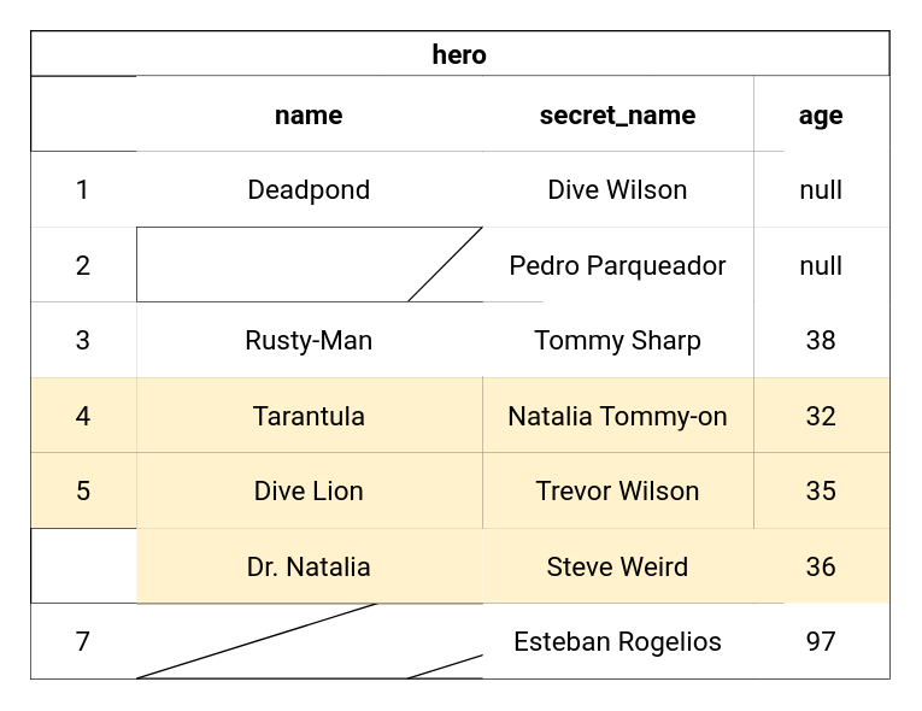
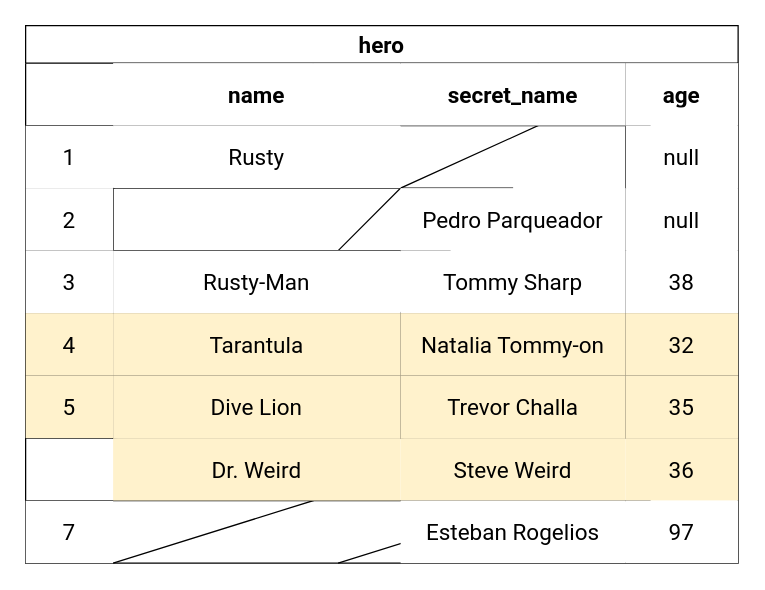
  <mxCell id="0" />
  <mxCell id="1" parent="0" />
  <mxCell id="2" value="&lt;font face=&quot;Roboto&quot; data-font-src=&quot;https://fonts.googleapis.com/css?family=Roboto&quot; style=&quot;font-size: 18px&quot;&gt;hero&lt;/font&gt;" style="shape=table;html=1;whiteSpace=wrap;startSize=30;container=1;collapsible=0;childLayout=tableLayout;fontStyle=1;align=center;fillColor=#FFFFFF;" parent="1" vertex="1"><mxGeometry x="20" y="20" width="570" height="430" as="geometry" /></mxCell>
  <mxCell id="3" value="" style="shape=partialRectangle;html=1;whiteSpace=wrap;collapsible=0;dropTarget=0;pointerEvents=0;fillColor=none;top=0;left=0;bottom=0;right=0;points=[[0,0.5],[1,0.5]];portConstraint=eastwest;" parent="2" vertex="1"><mxGeometry y="30" width="570" height="50" as="geometry" /></mxCell>
  <mxCell id="4" value="&lt;font style=&quot;font-size: 18px&quot; face=&quot;Roboto&quot; data-font-src=&quot;https://fonts.googleapis.com/css?family=Roboto&quot;&gt;&lt;b&gt;name&lt;/b&gt;&lt;/font&gt;" style="shape=partialRectangle;html=1;whiteSpace=wrap;connectable=0;fillColor=#FFFFFF;top=0;left=0;bottom=0;right=0;overflow=hidden;" parent="3" vertex="1"><mxGeometry x="70" width="230" height="50" as="geometry" /></mxCell>
  <mxCell id="5" value="&lt;font style=&quot;font-size: 18px&quot; face=&quot;Roboto&quot; data-font-src=&quot;https://fonts.googleapis.com/css?family=Roboto&quot;&gt;&lt;b&gt;secret_name&lt;/b&gt;&lt;/font&gt;" style="shape=partialRectangle;html=1;whiteSpace=wrap;connectable=0;fillColor=#FFFFFF;top=0;left=0;bottom=0;right=0;overflow=hidden;" parent="3" vertex="1"><mxGeometry x="300" width="180" height="50" as="geometry" /></mxCell>
  <mxCell id="6" value="&lt;font style=&quot;font-size: 18px&quot; face=&quot;Roboto&quot; data-font-src=&quot;https://fonts.googleapis.com/css?family=Roboto&quot;&gt;&lt;b&gt;age&lt;/b&gt;&lt;/font&gt;" style="shape=partialRectangle;html=1;whiteSpace=wrap;connectable=0;fillColor=#FFFFFF;top=0;left=0;bottom=0;right=0;overflow=hidden;" parent="3" vertex="1"><mxGeometry x="480" width="90" height="50" as="geometry" /></mxCell>
  <mxCell id="7" value="" style="shape=partialRectangle;html=1;whiteSpace=wrap;collapsible=0;dropTarget=0;pointerEvents=0;fillColor=none;top=0;left=0;bottom=0;right=0;points=[[0,0.5],[1,0.5]];portConstraint=eastwest;" parent="2" vertex="1"><mxGeometry y="80" width="570" height="50" as="geometry" /></mxCell>
  <mxCell id="8" value="&lt;span style=&quot;font-weight: normal&quot;&gt;&lt;font style=&quot;font-size: 18px&quot; face=&quot;Roboto&quot; data-font-src=&quot;https://fonts.googleapis.com/css?family=Roboto&quot;&gt;1&lt;/font&gt;&lt;/span&gt;" style="shape=partialRectangle;html=1;whiteSpace=wrap;connectable=0;top=0;left=0;bottom=0;right=0;overflow=hidden;fontStyle=1;" parent="7" vertex="1"><mxGeometry width="70" height="50" as="geometry" /></mxCell>
- <mxCell id="9" value="&lt;span style=&quot;font-family: &amp;#34;roboto&amp;#34; ; font-size: 18px&quot;&gt;Deadpond&lt;/span&gt;" style="shape=partialRectangle;html=1;whiteSpace=wrap;connectable=0;top=0;left=0;bottom=0;right=0;overflow=hidden;" parent="7" vertex="1"><mxGeometry x="70" width="230" height="50" as="geometry" /></mxCell>
- <mxCell id="10" value="&lt;span style=&quot;font-family: &amp;#34;roboto&amp;#34; ; font-size: 18px&quot;&gt;Dive Wilson&lt;/span&gt;" style="shape=partialRectangle;html=1;whiteSpace=wrap;connectable=0;top=0;left=0;bottom=0;right=0;overflow=hidden;" parent="7" vertex="1"><mxGeometry x="300" width="180" height="50" as="geometry" /></mxCell>
+ <mxCell id="9" value="&lt;span style=&quot;font-family: &amp;#34;roboto&amp;#34; ; font-size: 18px&quot;&gt;Rusty&lt;/span&gt;" style="shape=partialRectangle;html=1;whiteSpace=wrap;connectable=0;top=0;left=0;bottom=0;right=0;overflow=hidden;" parent="7" vertex="1"><mxGeometry x="70" width="230" height="50" as="geometry" /></mxCell>
  <mxCell id="11" value="&lt;span style=&quot;font-family: &amp;#34;roboto&amp;#34; ; font-size: 18px&quot;&gt;null&lt;/span&gt;" style="shape=partialRectangle;html=1;whiteSpace=wrap;connectable=0;top=0;left=0;bottom=0;right=0;overflow=hidden;" parent="7" vertex="1"><mxGeometry x="480" width="90" height="50" as="geometry" /></mxCell>
  <mxCell id="12" value="" style="shape=partialRectangle;html=1;whiteSpace=wrap;collapsible=0;dropTarget=0;pointerEvents=0;fillColor=none;top=0;left=0;bottom=0;right=0;points=[[0,0.5],[1,0.5]];portConstraint=eastwest;" parent="2" vertex="1"><mxGeometry y="130" width="570" height="50" as="geometry" /></mxCell>
  <mxCell id="13" value="&lt;span style=&quot;font-family: &amp;#34;roboto&amp;#34; ; font-size: 18px&quot;&gt;2&lt;/span&gt;" style="shape=partialRectangle;html=1;whiteSpace=wrap;connectable=0;top=0;left=0;bottom=0;right=0;overflow=hidden;" parent="12" vertex="1"><mxGeometry width="70" height="50" as="geometry" /></mxCell>
  <mxCell id="14" value="&lt;span style=&quot;font-family: &amp;#34;roboto&amp;#34; ; font-size: 18px&quot;&gt;Pedro Parqueador&lt;/span&gt;" style="shape=partialRectangle;html=1;whiteSpace=wrap;connectable=0;top=0;left=0;bottom=0;right=0;overflow=hidden;" parent="12" vertex="1"><mxGeometry x="300" width="180" height="50" as="geometry" /></mxCell>
  <mxCell id="15" value="&lt;span style=&quot;font-family: &amp;#34;roboto&amp;#34; ; font-size: 18px&quot;&gt;null&lt;/span&gt;" style="shape=partialRectangle;html=1;whiteSpace=wrap;connectable=0;top=0;left=0;bottom=0;right=0;overflow=hidden;" parent="12" vertex="1"><mxGeometry x="480" width="90" height="50" as="geometry" /></mxCell>
  <mxCell id="16" style="shape=partialRectangle;html=1;whiteSpace=wrap;collapsible=0;dropTarget=0;pointerEvents=0;fillColor=none;top=0;left=0;bottom=0;right=0;points=[[0,0.5],[1,0.5]];portConstraint=eastwest;" parent="2" vertex="1"><mxGeometry y="180" width="570" height="50" as="geometry" /></mxCell>
  <mxCell id="17" value="&lt;span style=&quot;font-family: &amp;#34;roboto&amp;#34; ; font-size: 18px&quot;&gt;3&lt;/span&gt;" style="shape=partialRectangle;html=1;whiteSpace=wrap;connectable=0;top=0;left=0;bottom=0;right=0;overflow=hidden;" parent="16" vertex="1"><mxGeometry width="70" height="50" as="geometry" /></mxCell>
  <mxCell id="18" value="&lt;span style=&quot;font-family: &amp;#34;roboto&amp;#34; ; font-size: 18px&quot;&gt;Rusty-Man&lt;/span&gt;" style="shape=partialRectangle;html=1;whiteSpace=wrap;connectable=0;top=0;left=0;bottom=0;right=0;overflow=hidden;" parent="16" vertex="1"><mxGeometry x="70" width="230" height="50" as="geometry" /></mxCell>
  <mxCell id="19" value="&lt;span style=&quot;font-family: &amp;#34;roboto&amp;#34; ; font-size: 18px&quot;&gt;Tommy Sharp&lt;/span&gt;" style="shape=partialRectangle;html=1;whiteSpace=wrap;connectable=0;top=0;left=0;bottom=0;right=0;overflow=hidden;" parent="16" vertex="1"><mxGeometry x="300" width="180" height="50" as="geometry" /></mxCell>
  <mxCell id="20" value="&lt;span style=&quot;font-family: &amp;#34;roboto&amp;#34; ; font-size: 18px&quot;&gt;38&lt;/span&gt;" style="shape=partialRectangle;html=1;whiteSpace=wrap;connectable=0;top=0;left=0;bottom=0;right=0;overflow=hidden;" parent="16" vertex="1"><mxGeometry x="480" width="90" height="50" as="geometry" /></mxCell>
  <mxCell id="21" style="shape=partialRectangle;html=1;whiteSpace=wrap;collapsible=0;dropTarget=0;pointerEvents=0;fillColor=none;top=0;left=0;bottom=0;right=0;points=[[0,0.5],[1,0.5]];portConstraint=eastwest;" parent="2" vertex="1"><mxGeometry y="230" width="570" height="50" as="geometry" /></mxCell>
  <mxCell id="22" value="&lt;font face=&quot;roboto&quot;&gt;&lt;span style=&quot;font-size: 18px&quot;&gt;4&lt;/span&gt;&lt;/font&gt;" style="shape=partialRectangle;html=1;whiteSpace=wrap;connectable=0;fillColor=#fff2cc;top=0;left=0;bottom=0;right=0;overflow=hidden;strokeColor=#d6b656;" parent="21" vertex="1"><mxGeometry width="70" height="50" as="geometry" /></mxCell>
  <mxCell id="23" value="&lt;span style=&quot;font-family: &amp;#34;roboto&amp;#34; ; font-size: 18px&quot;&gt;Tarantula&lt;/span&gt;" style="shape=partialRectangle;html=1;whiteSpace=wrap;connectable=0;fillColor=#fff2cc;top=0;left=0;bottom=0;right=0;overflow=hidden;strokeColor=#d6b656;" parent="21" vertex="1"><mxGeometry x="70" width="230" height="50" as="geometry" /></mxCell>
  <mxCell id="24" value="&lt;font face=&quot;roboto&quot;&gt;&lt;span style=&quot;font-size: 18px&quot;&gt;Natalia Tommy-on&lt;/span&gt;&lt;/font&gt;" style="shape=partialRectangle;html=1;whiteSpace=wrap;connectable=0;fillColor=#fff2cc;top=0;left=0;bottom=0;right=0;overflow=hidden;strokeColor=#d6b656;" parent="21" vertex="1"><mxGeometry x="300" width="180" height="50" as="geometry" /></mxCell>
  <mxCell id="25" value="&lt;span style=&quot;font-family: &amp;#34;roboto&amp;#34; ; font-size: 18px&quot;&gt;32&lt;/span&gt;" style="shape=partialRectangle;html=1;whiteSpace=wrap;connectable=0;fillColor=#fff2cc;top=0;left=0;bottom=0;right=0;overflow=hidden;strokeColor=#d6b656;" parent="21" vertex="1"><mxGeometry x="480" width="90" height="50" as="geometry" /></mxCell>
  <mxCell id="26" style="shape=partialRectangle;html=1;whiteSpace=wrap;collapsible=0;dropTarget=0;pointerEvents=0;fillColor=none;top=0;left=0;bottom=0;right=0;points=[[0,0.5],[1,0.5]];portConstraint=eastwest;" parent="2" vertex="1"><mxGeometry y="280" width="570" height="50" as="geometry" /></mxCell>
  <mxCell id="27" value="&lt;span style=&quot;font-family: &amp;#34;roboto&amp;#34; ; font-size: 18px&quot;&gt;5&lt;/span&gt;" style="shape=partialRectangle;html=1;whiteSpace=wrap;connectable=0;fillColor=#fff2cc;top=0;left=0;bottom=0;right=0;overflow=hidden;strokeColor=#d6b656;" parent="26" vertex="1"><mxGeometry width="70" height="50" as="geometry" /></mxCell>
  <mxCell id="28" value="&lt;font face=&quot;roboto&quot;&gt;&lt;span style=&quot;font-size: 18px&quot;&gt;Dive Lion&lt;/span&gt;&lt;/font&gt;" style="shape=partialRectangle;html=1;whiteSpace=wrap;connectable=0;fillColor=#fff2cc;top=0;left=0;bottom=0;right=0;overflow=hidden;strokeColor=#d6b656;" parent="26" vertex="1"><mxGeometry x="70" width="230" height="50" as="geometry" /></mxCell>
- <mxCell id="29" value="&lt;font face=&quot;roboto&quot;&gt;&lt;span style=&quot;font-size: 18px&quot;&gt;Trevor Wilson&lt;/span&gt;&lt;/font&gt;" style="shape=partialRectangle;html=1;whiteSpace=wrap;connectable=0;fillColor=#fff2cc;top=0;left=0;bottom=0;right=0;overflow=hidden;strokeColor=#d6b656;" parent="26" vertex="1"><mxGeometry x="300" width="180" height="50" as="geometry" /></mxCell>
+ <mxCell id="29" value="&lt;font face=&quot;roboto&quot;&gt;&lt;span style=&quot;font-size: 18px&quot;&gt;Trevor Challa&lt;/span&gt;&lt;/font&gt;" style="shape=partialRectangle;html=1;whiteSpace=wrap;connectable=0;fillColor=#fff2cc;top=0;left=0;bottom=0;right=0;overflow=hidden;strokeColor=#d6b656;" parent="26" vertex="1"><mxGeometry x="300" width="180" height="50" as="geometry" /></mxCell>
  <mxCell id="30" value="&lt;span style=&quot;font-family: &amp;#34;roboto&amp;#34; ; font-size: 18px&quot;&gt;35&lt;/span&gt;" style="shape=partialRectangle;html=1;whiteSpace=wrap;connectable=0;fillColor=#fff2cc;top=0;left=0;bottom=0;right=0;overflow=hidden;strokeColor=#d6b656;" parent="26" vertex="1"><mxGeometry x="480" width="90" height="50" as="geometry" /></mxCell>
  <mxCell id="31" style="shape=partialRectangle;html=1;whiteSpace=wrap;collapsible=0;dropTarget=0;pointerEvents=0;fillColor=none;top=0;left=0;bottom=0;right=0;points=[[0,0.5],[1,0.5]];portConstraint=eastwest;" parent="2" vertex="1"><mxGeometry y="330" width="570" height="50" as="geometry" /></mxCell>
- <mxCell id="32" value="&lt;font face=&quot;roboto&quot;&gt;&lt;span style=&quot;font-size: 18px&quot;&gt;Dr. Natalia&lt;/span&gt;&lt;/font&gt;" style="shape=partialRectangle;html=1;whiteSpace=wrap;connectable=0;fillColor=#fff2cc;top=0;left=0;bottom=0;right=0;overflow=hidden;strokeColor=#d6b656;" parent="31" vertex="1"><mxGeometry x="70" width="230" height="50" as="geometry" /></mxCell>
+ <mxCell id="32" value="&lt;font face=&quot;roboto&quot;&gt;&lt;span style=&quot;font-size: 18px&quot;&gt;Dr. Weird&lt;/span&gt;&lt;/font&gt;" style="shape=partialRectangle;html=1;whiteSpace=wrap;connectable=0;fillColor=#fff2cc;top=0;left=0;bottom=0;right=0;overflow=hidden;strokeColor=#d6b656;" parent="31" vertex="1"><mxGeometry x="70" width="230" height="50" as="geometry" /></mxCell>
  <mxCell id="33" value="&lt;font face=&quot;roboto&quot;&gt;&lt;span style=&quot;font-size: 18px&quot;&gt;Steve Weird&lt;/span&gt;&lt;/font&gt;" style="shape=partialRectangle;html=1;whiteSpace=wrap;connectable=0;fillColor=#fff2cc;top=0;left=0;bottom=0;right=0;overflow=hidden;strokeColor=#d6b656;" parent="31" vertex="1"><mxGeometry x="300" width="180" height="50" as="geometry" /></mxCell>
  <mxCell id="34" value="&lt;span style=&quot;font-family: &amp;#34;roboto&amp;#34; ; font-size: 18px&quot;&gt;36&lt;/span&gt;" style="shape=partialRectangle;html=1;whiteSpace=wrap;connectable=0;fillColor=#fff2cc;top=0;left=0;bottom=0;right=0;overflow=hidden;strokeColor=#d6b656;" parent="31" vertex="1"><mxGeometry x="480" width="90" height="50" as="geometry" /></mxCell>
  <mxCell id="35" style="shape=partialRectangle;html=1;whiteSpace=wrap;collapsible=0;dropTarget=0;pointerEvents=0;fillColor=none;top=0;left=0;bottom=0;right=0;points=[[0,0.5],[1,0.5]];portConstraint=eastwest;" parent="2" vertex="1"><mxGeometry y="380" width="570" height="50" as="geometry" /></mxCell>
  <mxCell id="36" value="&lt;span style=&quot;font-family: &amp;#34;roboto&amp;#34; ; font-size: 18px&quot;&gt;7&lt;/span&gt;" style="shape=partialRectangle;html=1;whiteSpace=wrap;connectable=0;fillColor=#FFFFFF;top=0;left=0;bottom=0;right=0;overflow=hidden;" parent="35" vertex="1"><mxGeometry width="70" height="50" as="geometry" /></mxCell>
  <mxCell id="37" value="&lt;font face=&quot;roboto&quot;&gt;&lt;span style=&quot;font-size: 18px&quot;&gt;Esteban Rogelios&lt;/span&gt;&lt;/font&gt;" style="shape=partialRectangle;html=1;whiteSpace=wrap;connectable=0;fillColor=#FFFFFF;top=0;left=0;bottom=0;right=0;overflow=hidden;" parent="35" vertex="1"><mxGeometry x="300" width="180" height="50" as="geometry" /></mxCell>
  <mxCell id="38" value="&lt;span style=&quot;font-family: &amp;#34;roboto&amp;#34; ; font-size: 18px&quot;&gt;97&lt;/span&gt;" style="shape=partialRectangle;html=1;whiteSpace=wrap;connectable=0;fillColor=#FFFFFF;top=0;left=0;bottom=0;right=0;overflow=hidden;" parent="35" vertex="1"><mxGeometry x="480" width="90" height="50" as="geometry" /></mxCell>
